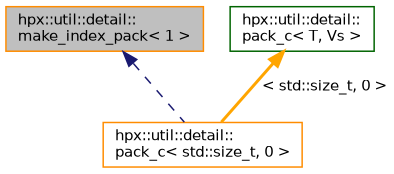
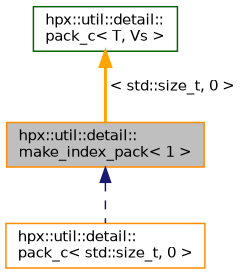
  digraph {
    node [color=darkorange fillcolor=white fontname=Helvetica fontsize=10 shape=record style=filled]
    edge [dir=back fontname=Helvetica fontsize=10 labelfontname=Helvetica labelfontsize=10]
    n1 [fillcolor=grey75 fontcolor=black height=0.2 label="hpx::util::detail::\lmake_index_pack\< 1 \>" width=0.4]
    n2 [height=0.2 label="hpx::util::detail::\lpack_c\< std::size_t, 0 \>" width=0.4]
    n3 [color=darkgreen height=0.2 label="hpx::util::detail::\lpack_c\< T, Vs \>" width=0.4]
    n1 -> n2 [color=midnightblue style=dashed]
-   n3 -> n2 [color=orange label=" \< std::size_t, 0 \>" style=bold]
+   n3 -> n1 [color=orange label=" \< std::size_t, 0 \>" style=bold]
  }
